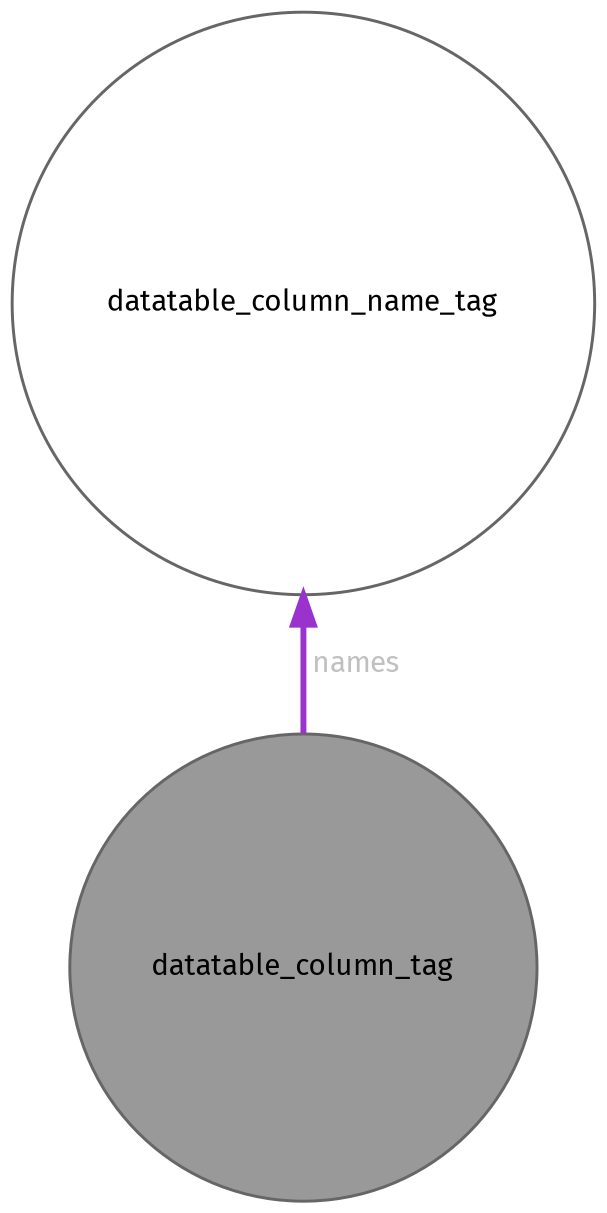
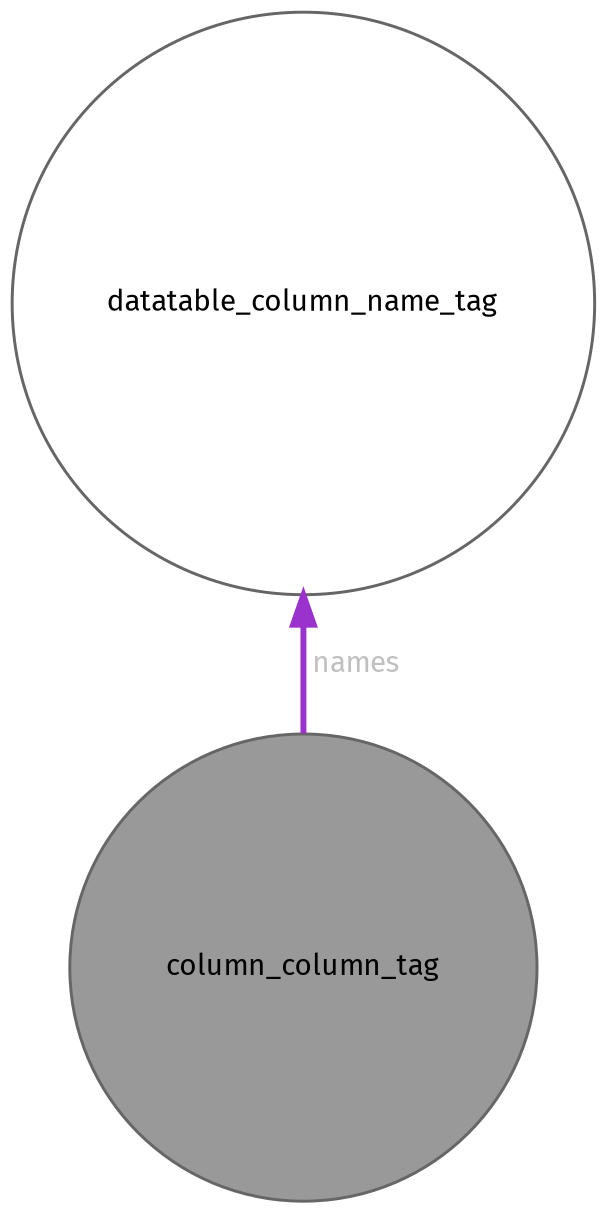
  digraph {
    fontname="Fira Sans"
    node [color=gray40 fontname="Fira Sans" fontsize=10 shape=circle style=filled]
-   n1 [fillcolor=grey60 fontcolor=black height=0.2 label=datatable_column_tag width=0.4]
+   n1 [fillcolor=grey60 fontcolor=black height=0.2 label=column_column_tag width=0.4]
    n2 [fillcolor=white height=0.2 label=datatable_column_name_tag width=0.4]
    n2 -> n1 [color=darkorchid3 dir=back fontcolor=grey fontname="Fira Sans" fontsize=10 label=" names" labelfontname=Helvetica labelfontsize=10 style=bold]
  }
